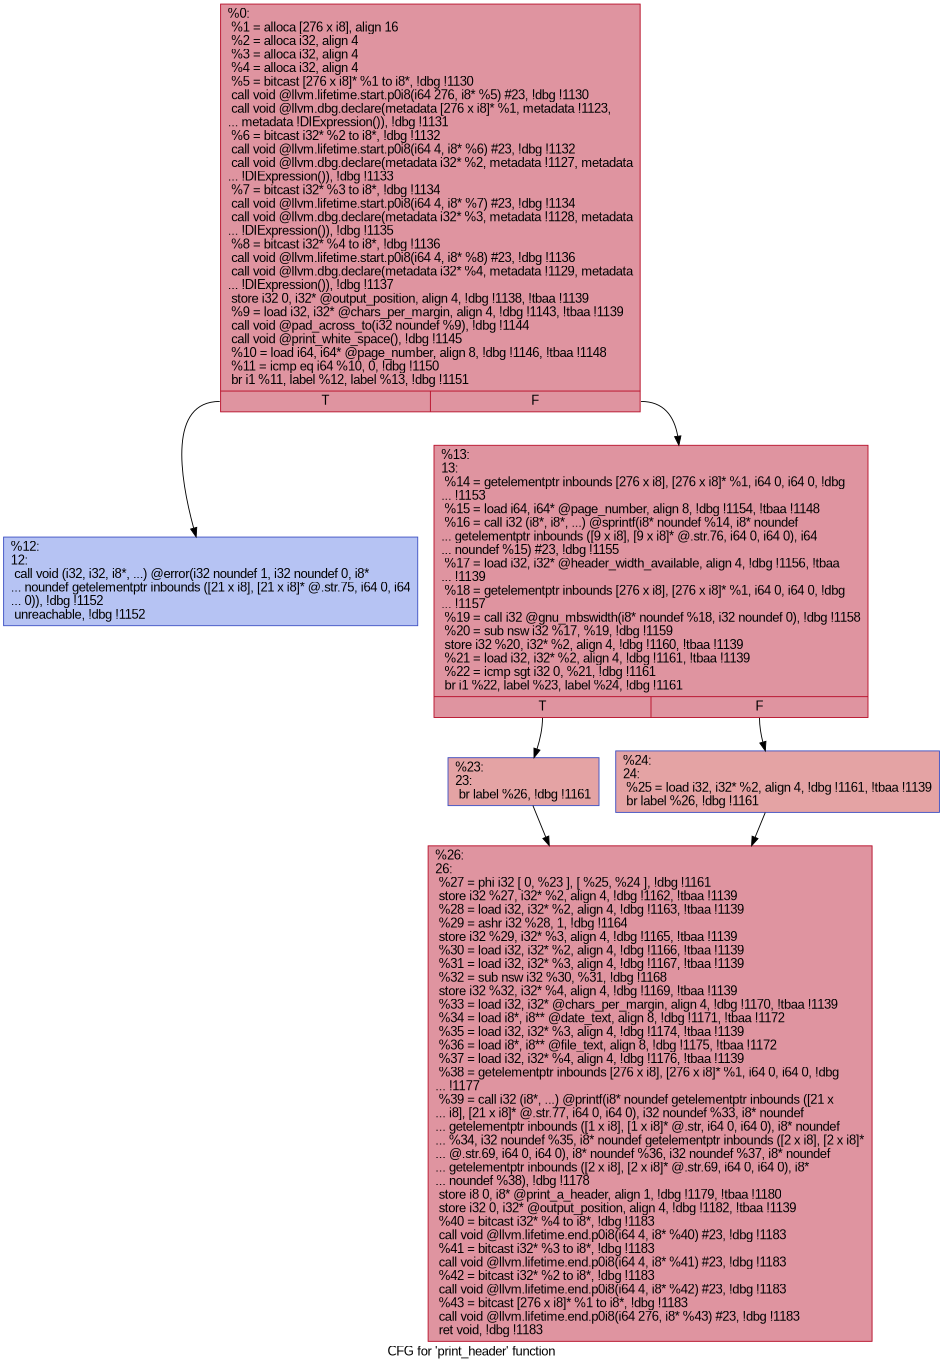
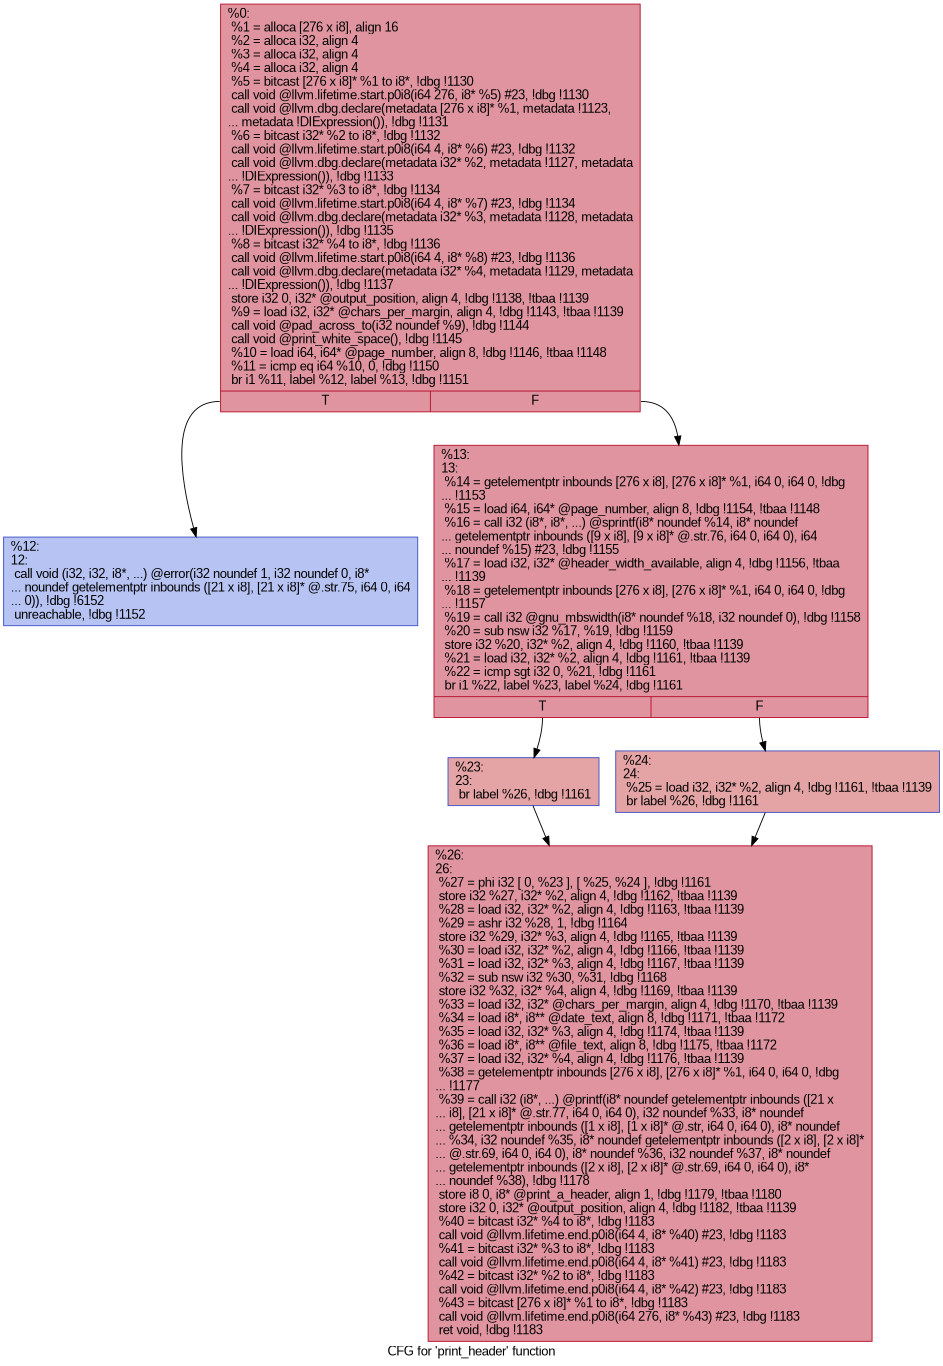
  digraph {
    label="CFG for 'print_header' function"
    fontname="Liberation Sans"
    node [color="#b70d28ff" fillcolor="#b70d2870" shape=record style=filled fontname="Liberation Sans"]
    edge [fontname="Liberation Sans"]
    n1 [label="{%0:\l  %1 = alloca [276 x i8], align 16\l  %2 = alloca i32, align 4\l  %3 = alloca i32, align 4\l  %4 = alloca i32, align 4\l  %5 = bitcast [276 x i8]* %1 to i8*, !dbg !1130\l  call void @llvm.lifetime.start.p0i8(i64 276, i8* %5) #23, !dbg !1130\l  call void @llvm.dbg.declare(metadata [276 x i8]* %1, metadata !1123,\l... metadata !DIExpression()), !dbg !1131\l  %6 = bitcast i32* %2 to i8*, !dbg !1132\l  call void @llvm.lifetime.start.p0i8(i64 4, i8* %6) #23, !dbg !1132\l  call void @llvm.dbg.declare(metadata i32* %2, metadata !1127, metadata\l... !DIExpression()), !dbg !1133\l  %7 = bitcast i32* %3 to i8*, !dbg !1134\l  call void @llvm.lifetime.start.p0i8(i64 4, i8* %7) #23, !dbg !1134\l  call void @llvm.dbg.declare(metadata i32* %3, metadata !1128, metadata\l... !DIExpression()), !dbg !1135\l  %8 = bitcast i32* %4 to i8*, !dbg !1136\l  call void @llvm.lifetime.start.p0i8(i64 4, i8* %8) #23, !dbg !1136\l  call void @llvm.dbg.declare(metadata i32* %4, metadata !1129, metadata\l... !DIExpression()), !dbg !1137\l  store i32 0, i32* @output_position, align 4, !dbg !1138, !tbaa !1139\l  %9 = load i32, i32* @chars_per_margin, align 4, !dbg !1143, !tbaa !1139\l  call void @pad_across_to(i32 noundef %9), !dbg !1144\l  call void @print_white_space(), !dbg !1145\l  %10 = load i64, i64* @page_number, align 8, !dbg !1146, !tbaa !1148\l  %11 = icmp eq i64 %10, 0, !dbg !1150\l  br i1 %11, label %12, label %13, !dbg !1151\l|{<s0>T|<s1>F}}"]
-   n2 [color="#3d50c3ff" fillcolor="#5977e370" label="{%12:\l12:                                               \l  call void (i32, i32, i8*, ...) @error(i32 noundef 1, i32 noundef 0, i8*\l... noundef getelementptr inbounds ([21 x i8], [21 x i8]* @.str.75, i64 0, i64\l... 0)), !dbg !1152\l  unreachable, !dbg !1152\l}"]
+   n2 [color="#3d50c3ff" fillcolor="#5977e370" label="{%12:\l12:                                               \l  call void (i32, i32, i8*, ...) @error(i32 noundef 1, i32 noundef 0, i8*\l... noundef getelementptr inbounds ([21 x i8], [21 x i8]* @.str.75, i64 0, i64\l... 0)), !dbg !6152\l  unreachable, !dbg !1152\l}"]
    n3 [label="{%13:\l13:                                               \l  %14 = getelementptr inbounds [276 x i8], [276 x i8]* %1, i64 0, i64 0, !dbg\l... !1153\l  %15 = load i64, i64* @page_number, align 8, !dbg !1154, !tbaa !1148\l  %16 = call i32 (i8*, i8*, ...) @sprintf(i8* noundef %14, i8* noundef\l... getelementptr inbounds ([9 x i8], [9 x i8]* @.str.76, i64 0, i64 0), i64\l... noundef %15) #23, !dbg !1155\l  %17 = load i32, i32* @header_width_available, align 4, !dbg !1156, !tbaa\l... !1139\l  %18 = getelementptr inbounds [276 x i8], [276 x i8]* %1, i64 0, i64 0, !dbg\l... !1157\l  %19 = call i32 @gnu_mbswidth(i8* noundef %18, i32 noundef 0), !dbg !1158\l  %20 = sub nsw i32 %17, %19, !dbg !1159\l  store i32 %20, i32* %2, align 4, !dbg !1160, !tbaa !1139\l  %21 = load i32, i32* %2, align 4, !dbg !1161, !tbaa !1139\l  %22 = icmp sgt i32 0, %21, !dbg !1161\l  br i1 %22, label %23, label %24, !dbg !1161\l|{<s0>T|<s1>F}}"]
    n4 [color="#3d50c3ff" fillcolor="#c32e3170" label="{%23:\l23:                                               \l  br label %26, !dbg !1161\l}"]
    n5 [color="#3d50c3ff" fillcolor="#c32e3170" label="{%24:\l24:                                               \l  %25 = load i32, i32* %2, align 4, !dbg !1161, !tbaa !1139\l  br label %26, !dbg !1161\l}"]
    n6 [label="{%26:\l26:                                               \l  %27 = phi i32 [ 0, %23 ], [ %25, %24 ], !dbg !1161\l  store i32 %27, i32* %2, align 4, !dbg !1162, !tbaa !1139\l  %28 = load i32, i32* %2, align 4, !dbg !1163, !tbaa !1139\l  %29 = ashr i32 %28, 1, !dbg !1164\l  store i32 %29, i32* %3, align 4, !dbg !1165, !tbaa !1139\l  %30 = load i32, i32* %2, align 4, !dbg !1166, !tbaa !1139\l  %31 = load i32, i32* %3, align 4, !dbg !1167, !tbaa !1139\l  %32 = sub nsw i32 %30, %31, !dbg !1168\l  store i32 %32, i32* %4, align 4, !dbg !1169, !tbaa !1139\l  %33 = load i32, i32* @chars_per_margin, align 4, !dbg !1170, !tbaa !1139\l  %34 = load i8*, i8** @date_text, align 8, !dbg !1171, !tbaa !1172\l  %35 = load i32, i32* %3, align 4, !dbg !1174, !tbaa !1139\l  %36 = load i8*, i8** @file_text, align 8, !dbg !1175, !tbaa !1172\l  %37 = load i32, i32* %4, align 4, !dbg !1176, !tbaa !1139\l  %38 = getelementptr inbounds [276 x i8], [276 x i8]* %1, i64 0, i64 0, !dbg\l... !1177\l  %39 = call i32 (i8*, ...) @printf(i8* noundef getelementptr inbounds ([21 x\l... i8], [21 x i8]* @.str.77, i64 0, i64 0), i32 noundef %33, i8* noundef\l... getelementptr inbounds ([1 x i8], [1 x i8]* @.str, i64 0, i64 0), i8* noundef\l... %34, i32 noundef %35, i8* noundef getelementptr inbounds ([2 x i8], [2 x i8]*\l... @.str.69, i64 0, i64 0), i8* noundef %36, i32 noundef %37, i8* noundef\l... getelementptr inbounds ([2 x i8], [2 x i8]* @.str.69, i64 0, i64 0), i8*\l... noundef %38), !dbg !1178\l  store i8 0, i8* @print_a_header, align 1, !dbg !1179, !tbaa !1180\l  store i32 0, i32* @output_position, align 4, !dbg !1182, !tbaa !1139\l  %40 = bitcast i32* %4 to i8*, !dbg !1183\l  call void @llvm.lifetime.end.p0i8(i64 4, i8* %40) #23, !dbg !1183\l  %41 = bitcast i32* %3 to i8*, !dbg !1183\l  call void @llvm.lifetime.end.p0i8(i64 4, i8* %41) #23, !dbg !1183\l  %42 = bitcast i32* %2 to i8*, !dbg !1183\l  call void @llvm.lifetime.end.p0i8(i64 4, i8* %42) #23, !dbg !1183\l  %43 = bitcast [276 x i8]* %1 to i8*, !dbg !1183\l  call void @llvm.lifetime.end.p0i8(i64 276, i8* %43) #23, !dbg !1183\l  ret void, !dbg !1183\l}"]
    n1 -> n2 [tailport=s0]
    n1 -> n3 [tailport=s1]
    n3 -> n4 [tailport=s0]
    n3 -> n5 [tailport=s1]
    n4 -> n6
    n5 -> n6
  }
